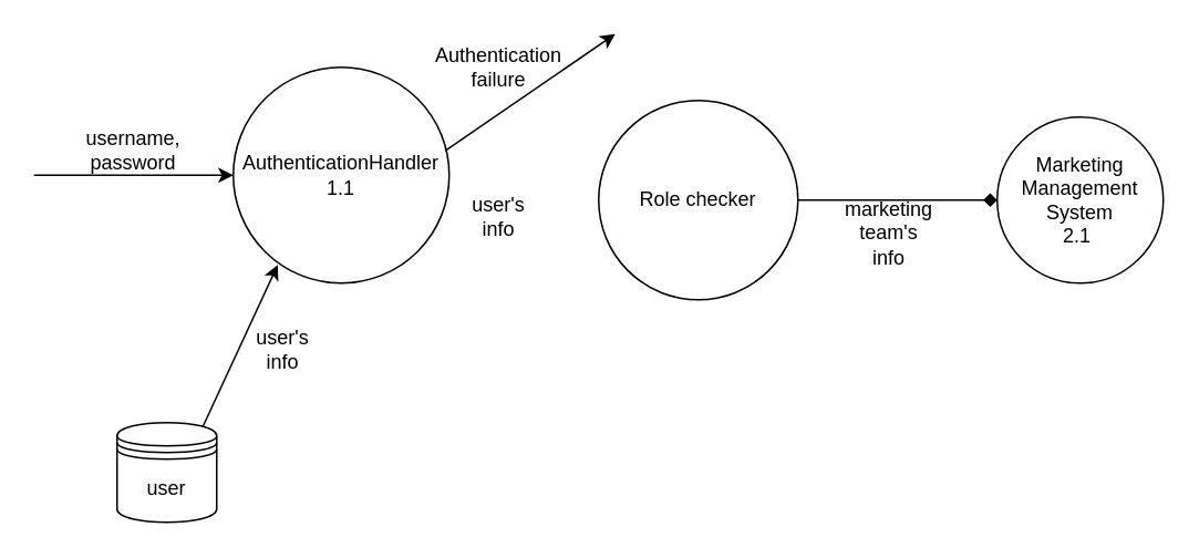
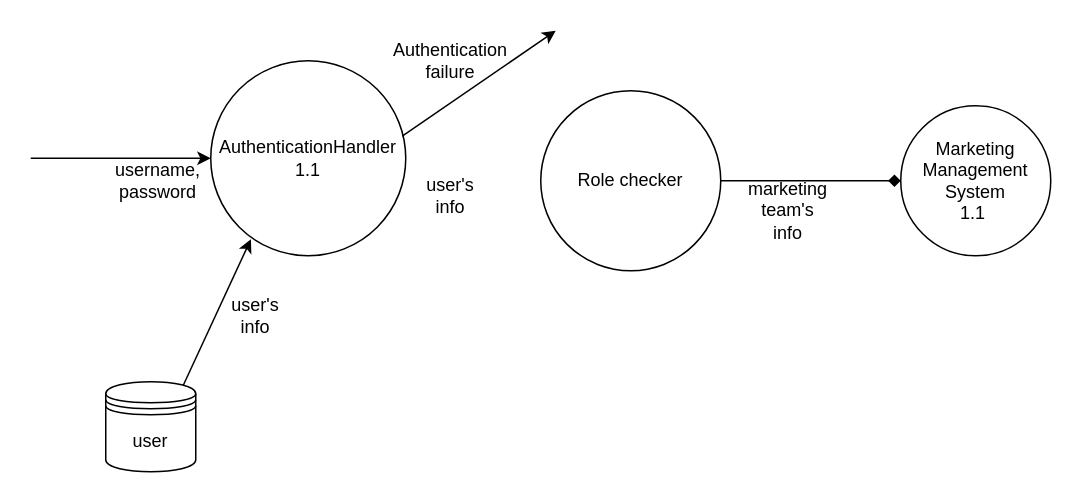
  <mxCell id="0" />
  <mxCell id="1" parent="0" />
- <mxCell id="2" value="Marketing Management System&lt;br&gt;2.1&amp;nbsp;" style="ellipse;whiteSpace=wrap;html=1;aspect=fixed;" parent="1" vertex="1"><mxGeometry x="600" y="70" width="100" height="100" as="geometry" /></mxCell>
+ <mxCell id="2" value="Marketing Management System&lt;br&gt;1.1&amp;nbsp;" style="ellipse;whiteSpace=wrap;html=1;aspect=fixed;" parent="1" vertex="1"><mxGeometry x="600" y="70" width="100" height="100" as="geometry" /></mxCell>
  <mxCell id="3" value="" style="endArrow=classic;html=1;entryX=0;entryY=0.5;entryDx=0;entryDy=0;" parent="1" target="5" edge="1"><mxGeometry width="50" height="50" relative="1" as="geometry"><mxPoint x="20" y="105" as="sourcePoint" /><mxPoint x="70" y="50" as="targetPoint" /></mxGeometry></mxCell>
  <mxCell id="4" value="" style="endArrow=classic;html=1;entryX=0.206;entryY=0.915;entryDx=0;entryDy=0;entryPerimeter=0;" parent="1" target="5" edge="1"><mxGeometry width="50" height="50" relative="1" as="geometry"><mxPoint x="120" y="260" as="sourcePoint" /><mxPoint x="170" y="210" as="targetPoint" /></mxGeometry></mxCell>
  <mxCell id="5" value="AuthenticationHandler&lt;br&gt;1.1" style="ellipse;whiteSpace=wrap;html=1;aspect=fixed;" parent="1" vertex="1"><mxGeometry x="140" y="40" width="130" height="130" as="geometry" /></mxCell>
  <mxCell id="6" value="user" style="shape=datastore;whiteSpace=wrap;html=1;" parent="1" vertex="1"><mxGeometry x="70" y="254" width="60" height="60" as="geometry" /></mxCell>
- <mxCell id="7" value="username, password" style="text;html=1;strokeColor=none;fillColor=none;align=center;verticalAlign=middle;whiteSpace=wrap;rounded=0;" parent="1" vertex="1"><mxGeometry x="60" y="80" width="40" height="20" as="geometry" /></mxCell>
+ <mxCell id="7" value="username, password" style="text;html=1;strokeColor=none;fillColor=none;align=center;verticalAlign=middle;whiteSpace=wrap;rounded=0;" parent="1" vertex="1"><mxGeometry x="85" y="110" width="40" height="20" as="geometry" /></mxCell>
  <mxCell id="8" value="user's info" style="text;html=1;strokeColor=none;fillColor=none;align=center;verticalAlign=middle;whiteSpace=wrap;rounded=0;" parent="1" vertex="1"><mxGeometry x="150" y="200" width="40" height="20" as="geometry" /></mxCell>
  <mxCell id="9" value="" style="endArrow=classic;html=1;exitX=0.982;exitY=0.386;exitDx=0;exitDy=0;exitPerimeter=0;" parent="1" source="5" edge="1"><mxGeometry width="50" height="50" relative="1" as="geometry"><mxPoint x="290" y="110" as="sourcePoint" /><mxPoint x="370" y="20" as="targetPoint" /></mxGeometry></mxCell>
  <mxCell id="10" value="Authentication failure" style="text;html=1;strokeColor=none;fillColor=none;align=center;verticalAlign=middle;whiteSpace=wrap;rounded=0;rotation=0;" parent="1" vertex="1"><mxGeometry x="280" y="30" width="40" height="20" as="geometry" /></mxCell>
  <mxCell id="11" value="Role checker" style="ellipse;whiteSpace=wrap;html=1;aspect=fixed;" parent="1" vertex="1"><mxGeometry x="360" y="60" width="120" height="120" as="geometry" /></mxCell>
  <mxCell id="12" value="user's info" style="text;html=1;strokeColor=none;fillColor=none;align=center;verticalAlign=middle;whiteSpace=wrap;rounded=0;" parent="1" vertex="1"><mxGeometry x="280" y="120" width="40" height="20" as="geometry" /></mxCell>
  <mxCell id="13" value="" style="endArrow=diamond;html=1;entryX=0;entryY=0.5;entryDx=0;entryDy=0;exitX=1;exitY=0.5;exitDx=0;exitDy=0;" parent="1" source="11" target="2" edge="1"><mxGeometry width="50" height="50" relative="1" as="geometry"><mxPoint x="570" y="351.05" as="sourcePoint" /><mxPoint x="616.78" y="250" as="targetPoint" /></mxGeometry></mxCell>
- <mxCell id="14" value="marketing team's &lt;br&gt;info" style="text;html=1;strokeColor=none;fillColor=none;align=center;verticalAlign=middle;whiteSpace=wrap;rounded=0;" parent="1" vertex="1"><mxGeometry x="515" y="130" width="40" height="20" as="geometry" /></mxCell>
+ <mxCell id="14" value="marketing team's &lt;br&gt;info" style="text;html=1;strokeColor=none;fillColor=none;align=center;verticalAlign=middle;whiteSpace=wrap;rounded=0;" parent="1" vertex="1"><mxGeometry x="505" y="130" width="40" height="20" as="geometry" /></mxCell>
